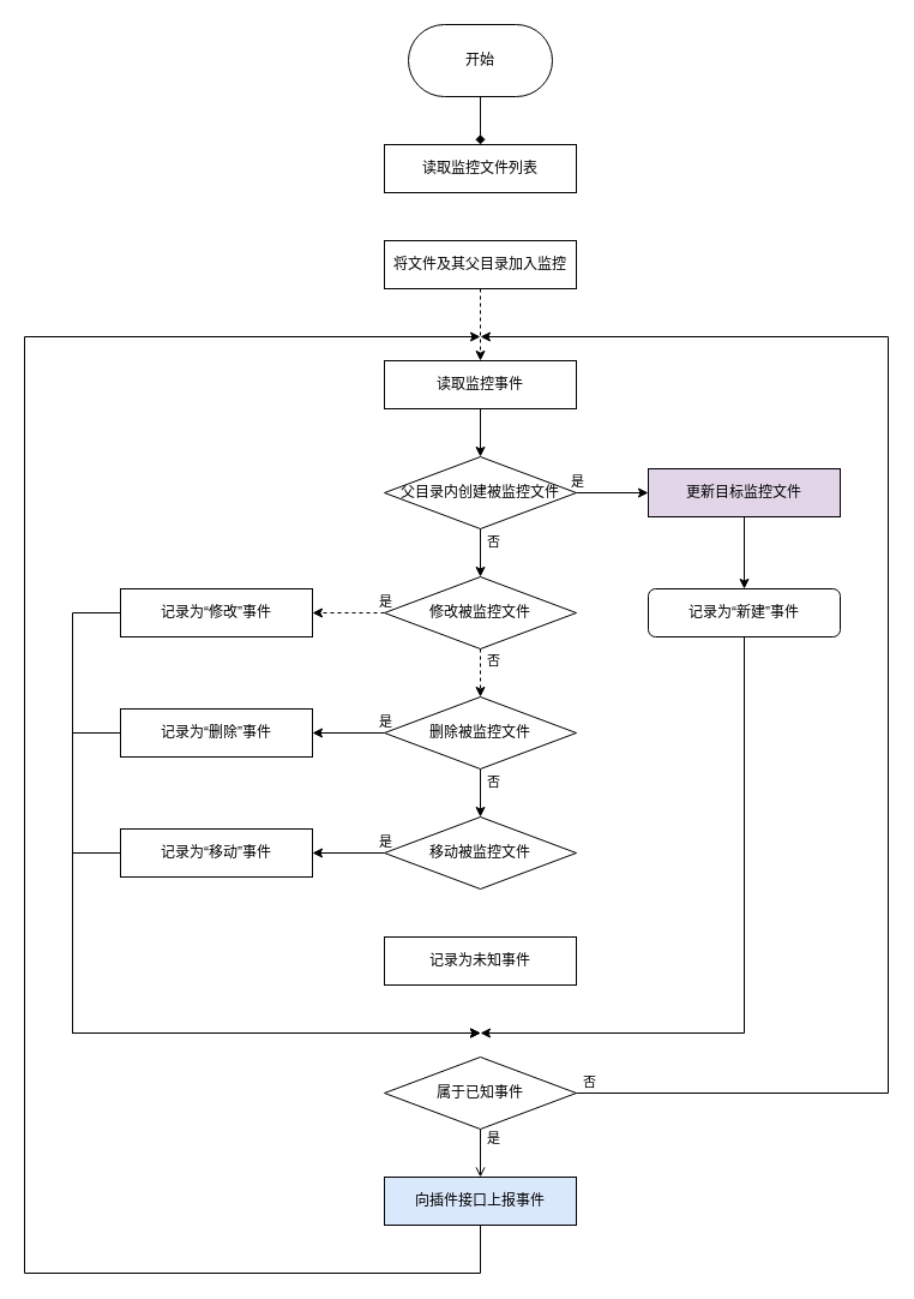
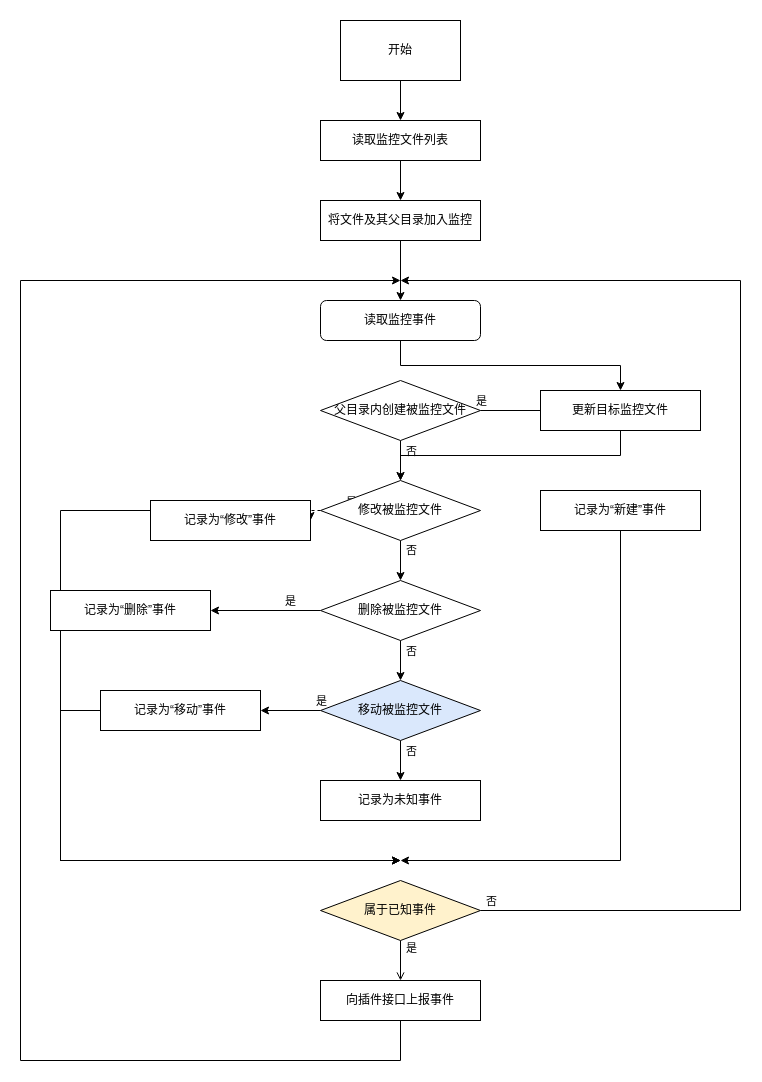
  <mxCell id="0" />
  <mxCell id="1" parent="0" />
- <mxCell id="2" style="edgeStyle=orthogonalEdgeStyle;rounded=0;orthogonalLoop=1;jettySize=auto;html=1;exitX=0.5;exitY=1;exitDx=0;exitDy=0;entryX=0.5;entryY=0;entryDx=0;entryDy=0;endArrow=diamond;" edge="1" parent="1" source="3" target="5"><mxGeometry relative="1" as="geometry" /></mxCell>
- <mxCell id="3" value="开始" style="rounded=1;whiteSpace=wrap;html=1;arcSize=50;" vertex="1" parent="1"><mxGeometry x="340" y="20" width="120" height="60" as="geometry" /></mxCell>
+ <mxCell id="2" style="edgeStyle=orthogonalEdgeStyle;rounded=0;orthogonalLoop=1;jettySize=auto;html=1;exitX=0.5;exitY=1;exitDx=0;exitDy=0;entryX=0.5;entryY=0;entryDx=0;entryDy=0;" edge="1" parent="1" source="3" target="5"><mxGeometry relative="1" as="geometry" /></mxCell>
+ <mxCell id="3" value="开始" style="whiteSpace=wrap;html=1;arcSize=50;rounded=0;" vertex="1" parent="1"><mxGeometry x="340" y="20" width="120" height="60" as="geometry" /></mxCell>
+ <mxCell id="4" style="edgeStyle=orthogonalEdgeStyle;rounded=0;orthogonalLoop=1;jettySize=auto;html=1;exitX=0.5;exitY=1;exitDx=0;exitDy=0;entryX=0.5;entryY=0;entryDx=0;entryDy=0;" edge="1" parent="1" source="5" target="7"><mxGeometry relative="1" as="geometry" /></mxCell>
  <mxCell id="5" value="读取监控文件列表" style="rounded=0;whiteSpace=wrap;html=1;" vertex="1" parent="1"><mxGeometry x="320" y="120" width="160" height="40" as="geometry" /></mxCell>
- <mxCell id="6" style="edgeStyle=orthogonalEdgeStyle;rounded=0;orthogonalLoop=1;jettySize=auto;html=1;exitX=0.5;exitY=1;exitDx=0;exitDy=0;entryX=0.5;entryY=0;entryDx=0;entryDy=0;dashed=1;" edge="1" parent="1" source="7" target="14"><mxGeometry relative="1" as="geometry" /></mxCell>
+ <mxCell id="6" style="edgeStyle=orthogonalEdgeStyle;rounded=0;orthogonalLoop=1;jettySize=auto;html=1;exitX=0.5;exitY=1;exitDx=0;exitDy=0;entryX=0.5;entryY=0;entryDx=0;entryDy=0;" edge="1" parent="1" source="7" target="14"><mxGeometry relative="1" as="geometry" /></mxCell>
  <mxCell id="7" value="将文件及其父目录加入监控" style="rounded=0;whiteSpace=wrap;html=1;" vertex="1" parent="1"><mxGeometry x="320" y="200" width="160" height="40" as="geometry" /></mxCell>
- <mxCell id="8" style="edgeStyle=orthogonalEdgeStyle;rounded=0;orthogonalLoop=1;jettySize=auto;html=1;exitX=1;exitY=0.5;exitDx=0;exitDy=0;entryX=0;entryY=0.5;entryDx=0;entryDy=0;" edge="1" parent="1" source="12" target="16"><mxGeometry relative="1" as="geometry" /></mxCell>
+ <mxCell id="8" style="edgeStyle=orthogonalEdgeStyle;rounded=0;orthogonalLoop=1;jettySize=auto;html=1;exitX=1;exitY=0.5;exitDx=0;exitDy=0;entryX=0;entryY=0.5;entryDx=0;entryDy=0;endArrow=none;" edge="1" parent="1" source="12" target="16"><mxGeometry relative="1" as="geometry" /></mxCell>
  <mxCell id="9" value="是" style="edgeLabel;html=1;align=center;verticalAlign=middle;resizable=0;points=[];" vertex="1" connectable="0" parent="8"><mxGeometry x="0.2" y="1" relative="1" as="geometry"><mxPoint x="-36" y="-9" as="offset" /></mxGeometry></mxCell>
- <mxCell id="10" style="edgeStyle=orthogonalEdgeStyle;rounded=0;orthogonalLoop=1;jettySize=auto;html=1;exitX=0.5;exitY=1;exitDx=0;exitDy=0;entryX=0.5;entryY=0;entryDx=0;entryDy=0;" edge="1" parent="1" source="12" target="23"><mxGeometry relative="1" as="geometry" /></mxCell>
+ <mxCell id="10" style="edgeStyle=orthogonalEdgeStyle;rounded=0;orthogonalLoop=1;jettySize=auto;html=1;exitX=0.5;exitY=1;exitDx=0;exitDy=0;entryX=0.5;entryY=0;entryDx=0;entryDy=0;endArrow=open;" edge="1" parent="1" source="12" target="23"><mxGeometry relative="1" as="geometry" /></mxCell>
  <mxCell id="11" value="否" style="edgeLabel;html=1;align=center;verticalAlign=middle;resizable=0;points=[];" vertex="1" connectable="0" parent="10"><mxGeometry x="-0.574" y="-3" relative="1" as="geometry"><mxPoint x="13" y="1" as="offset" /></mxGeometry></mxCell>
  <mxCell id="12" value="父目录内创建被监控文件" style="rhombus;whiteSpace=wrap;html=1;" vertex="1" parent="1"><mxGeometry x="320" y="380" width="160" height="60" as="geometry" /></mxCell>
- <mxCell id="13" style="edgeStyle=orthogonalEdgeStyle;rounded=0;orthogonalLoop=1;jettySize=auto;html=1;exitX=0.5;exitY=1;exitDx=0;exitDy=0;entryX=0.5;entryY=0;entryDx=0;entryDy=0;" edge="1" parent="1" source="14" target="12"><mxGeometry relative="1" as="geometry" /></mxCell>
- <mxCell id="14" value="读取监控事件" style="rounded=0;whiteSpace=wrap;html=1;" vertex="1" parent="1"><mxGeometry x="320" y="300" width="160" height="40" as="geometry" /></mxCell>
- <mxCell id="15" style="edgeStyle=orthogonalEdgeStyle;rounded=0;orthogonalLoop=1;jettySize=auto;html=1;exitX=0.5;exitY=1;exitDx=0;exitDy=0;entryX=0.5;entryY=0;entryDx=0;entryDy=0;" edge="1" parent="1" source="16" target="18"><mxGeometry relative="1" as="geometry" /></mxCell>
- <mxCell id="16" value="更新目标监控文件" style="rounded=0;whiteSpace=wrap;html=1;fillColor=#e1d5e7;" vertex="1" parent="1"><mxGeometry x="540" y="390" width="160" height="40" as="geometry" /></mxCell>
+ <mxCell id="13" style="edgeStyle=orthogonalEdgeStyle;rounded=0;orthogonalLoop=1;jettySize=auto;html=1;exitX=0.5;exitY=1;exitDx=0;exitDy=0;" edge="1" parent="1" source="14" target="16"><mxGeometry relative="1" as="geometry" /></mxCell>
+ <mxCell id="14" value="读取监控事件" style="whiteSpace=wrap;html=1;rounded=1;" vertex="1" parent="1"><mxGeometry x="320" y="300" width="160" height="40" as="geometry" /></mxCell>
+ <mxCell id="15" style="edgeStyle=orthogonalEdgeStyle;rounded=0;orthogonalLoop=1;jettySize=auto;html=1;exitX=0.5;exitY=1;exitDx=0;exitDy=0;" edge="1" parent="1" source="16" target="23"><mxGeometry relative="1" as="geometry" /></mxCell>
+ <mxCell id="16" value="更新目标监控文件" style="rounded=0;whiteSpace=wrap;html=1;" vertex="1" parent="1"><mxGeometry x="540" y="390" width="160" height="40" as="geometry" /></mxCell>
  <mxCell id="17" style="edgeStyle=orthogonalEdgeStyle;rounded=0;orthogonalLoop=1;jettySize=auto;html=1;exitX=0.5;exitY=1;exitDx=0;exitDy=0;" edge="1" parent="1" source="18"><mxGeometry relative="1" as="geometry"><mxPoint x="400" y="860" as="targetPoint" /><Array as="points"><mxPoint x="620" y="860" /></Array></mxGeometry></mxCell>
- <mxCell id="18" value="记录为“新建”事件" style="whiteSpace=wrap;html=1;rounded=1;" vertex="1" parent="1"><mxGeometry x="540" y="490" width="160" height="40" as="geometry" /></mxCell>
- <mxCell id="19" style="edgeStyle=orthogonalEdgeStyle;rounded=0;orthogonalLoop=1;jettySize=auto;html=1;exitX=0.5;exitY=1;exitDx=0;exitDy=0;entryX=0.5;entryY=0;entryDx=0;entryDy=0;dashed=1;" edge="1" parent="1" source="23" target="28"><mxGeometry relative="1" as="geometry" /></mxCell>
+ <mxCell id="18" value="记录为“新建”事件" style="rounded=0;whiteSpace=wrap;html=1;" vertex="1" parent="1"><mxGeometry x="540" y="490" width="160" height="40" as="geometry" /></mxCell>
+ <mxCell id="19" style="edgeStyle=orthogonalEdgeStyle;rounded=0;orthogonalLoop=1;jettySize=auto;html=1;exitX=0.5;exitY=1;exitDx=0;exitDy=0;entryX=0.5;entryY=0;entryDx=0;entryDy=0;" edge="1" parent="1" source="23" target="28"><mxGeometry relative="1" as="geometry" /></mxCell>
  <mxCell id="20" value="否" style="edgeLabel;html=1;align=center;verticalAlign=middle;resizable=0;points=[];" vertex="1" connectable="0" parent="19"><mxGeometry x="-0.561" y="2" relative="1" as="geometry"><mxPoint x="8" as="offset" /></mxGeometry></mxCell>
  <mxCell id="21" style="edgeStyle=orthogonalEdgeStyle;rounded=0;orthogonalLoop=1;jettySize=auto;html=1;exitX=0;exitY=0.5;exitDx=0;exitDy=0;entryX=1;entryY=0.5;entryDx=0;entryDy=0;dashed=1;" edge="1" parent="1" source="23" target="43"><mxGeometry relative="1" as="geometry" /></mxCell>
  <mxCell id="22" value="是" style="edgeLabel;html=1;align=center;verticalAlign=middle;resizable=0;points=[];" vertex="1" connectable="0" parent="21"><mxGeometry x="0.28" y="2" relative="1" as="geometry"><mxPoint x="38" y="-12" as="offset" /></mxGeometry></mxCell>
  <mxCell id="23" value="修改被监控文件" style="rhombus;whiteSpace=wrap;html=1;" vertex="1" parent="1"><mxGeometry x="320" y="480" width="160" height="60" as="geometry" /></mxCell>
  <mxCell id="24" style="edgeStyle=orthogonalEdgeStyle;rounded=0;orthogonalLoop=1;jettySize=auto;html=1;exitX=0.5;exitY=1;exitDx=0;exitDy=0;entryX=0.5;entryY=0;entryDx=0;entryDy=0;" edge="1" parent="1" source="28" target="33"><mxGeometry relative="1" as="geometry" /></mxCell>
  <mxCell id="25" value="否" style="edgeLabel;html=1;align=center;verticalAlign=middle;resizable=0;points=[];" vertex="1" connectable="0" parent="24"><mxGeometry x="-0.315" y="-1" relative="1" as="geometry"><mxPoint x="11" y="-4" as="offset" /></mxGeometry></mxCell>
  <mxCell id="26" style="edgeStyle=orthogonalEdgeStyle;rounded=0;orthogonalLoop=1;jettySize=auto;html=1;exitX=0;exitY=0.5;exitDx=0;exitDy=0;entryX=1;entryY=0.5;entryDx=0;entryDy=0;" edge="1" parent="1" source="28" target="45"><mxGeometry relative="1" as="geometry" /></mxCell>
  <mxCell id="27" value="是" style="edgeLabel;html=1;align=center;verticalAlign=middle;resizable=0;points=[];" vertex="1" connectable="0" parent="26"><mxGeometry x="0.24" y="-2" relative="1" as="geometry"><mxPoint x="37" y="-8" as="offset" /></mxGeometry></mxCell>
  <mxCell id="28" value="删除被监控文件" style="rhombus;whiteSpace=wrap;html=1;" vertex="1" parent="1"><mxGeometry x="320" y="580" width="160" height="60" as="geometry" /></mxCell>
+ <mxCell id="29" style="edgeStyle=orthogonalEdgeStyle;rounded=0;orthogonalLoop=1;jettySize=auto;html=1;exitX=0.5;exitY=1;exitDx=0;exitDy=0;entryX=0.5;entryY=0;entryDx=0;entryDy=0;" edge="1" parent="1" source="33" target="41"><mxGeometry relative="1" as="geometry"><mxPoint x="530" y="680" as="targetPoint" /></mxGeometry></mxCell>
+ <mxCell id="30" value="否" style="edgeLabel;html=1;align=center;verticalAlign=middle;resizable=0;points=[];" vertex="1" connectable="0" parent="29"><mxGeometry x="0.178" relative="1" as="geometry"><mxPoint x="10" y="-14" as="offset" /></mxGeometry></mxCell>
  <mxCell id="31" style="edgeStyle=orthogonalEdgeStyle;rounded=0;orthogonalLoop=1;jettySize=auto;html=1;exitX=0;exitY=0.5;exitDx=0;exitDy=0;entryX=1;entryY=0.5;entryDx=0;entryDy=0;" edge="1" parent="1" source="33" target="47"><mxGeometry relative="1" as="geometry" /></mxCell>
  <mxCell id="32" value="是" style="edgeLabel;html=1;align=center;verticalAlign=middle;resizable=0;points=[];" vertex="1" connectable="0" parent="31"><mxGeometry x="-0.76" y="-1" relative="1" as="geometry"><mxPoint x="7" y="-9" as="offset" /></mxGeometry></mxCell>
- <mxCell id="33" value="移动被监控文件" style="rhombus;whiteSpace=wrap;html=1;" vertex="1" parent="1"><mxGeometry x="320" y="680" width="160" height="60" as="geometry" /></mxCell>
+ <mxCell id="33" value="移动被监控文件" style="rhombus;whiteSpace=wrap;html=1;fillColor=#dae8fc;" vertex="1" parent="1"><mxGeometry x="320" y="680" width="160" height="60" as="geometry" /></mxCell>
  <mxCell id="34" style="edgeStyle=orthogonalEdgeStyle;rounded=0;orthogonalLoop=1;jettySize=auto;html=1;exitX=0.5;exitY=1;exitDx=0;exitDy=0;entryX=0.5;entryY=0;entryDx=0;entryDy=0;endArrow=open;" edge="1" parent="1" source="38" target="40"><mxGeometry relative="1" as="geometry" /></mxCell>
  <mxCell id="35" value="是" style="edgeLabel;html=1;align=center;verticalAlign=middle;resizable=0;points=[];" vertex="1" connectable="0" parent="34"><mxGeometry x="-0.643" y="4" relative="1" as="geometry"><mxPoint x="6" as="offset" /></mxGeometry></mxCell>
  <mxCell id="36" style="edgeStyle=orthogonalEdgeStyle;rounded=0;orthogonalLoop=1;jettySize=auto;html=1;exitX=1;exitY=0.5;exitDx=0;exitDy=0;" edge="1" parent="1" source="38"><mxGeometry relative="1" as="geometry"><mxPoint x="400" y="280" as="targetPoint" /><Array as="points"><mxPoint x="740" y="910" /><mxPoint x="740" y="280" /></Array></mxGeometry></mxCell>
  <mxCell id="37" value="否" style="edgeLabel;html=1;align=center;verticalAlign=middle;resizable=0;points=[];" vertex="1" connectable="0" parent="36"><mxGeometry x="-0.917" y="1" relative="1" as="geometry"><mxPoint x="-41" y="-9" as="offset" /></mxGeometry></mxCell>
- <mxCell id="38" value="属于已知事件" style="rhombus;whiteSpace=wrap;html=1;" vertex="1" parent="1"><mxGeometry x="320" y="880" width="160" height="60" as="geometry" /></mxCell>
+ <mxCell id="38" value="属于已知事件" style="rhombus;whiteSpace=wrap;html=1;fillColor=#fff2cc;" vertex="1" parent="1"><mxGeometry x="320" y="880" width="160" height="60" as="geometry" /></mxCell>
  <mxCell id="39" style="edgeStyle=orthogonalEdgeStyle;rounded=0;orthogonalLoop=1;jettySize=auto;html=1;exitX=0.5;exitY=1;exitDx=0;exitDy=0;" edge="1" parent="1" source="40"><mxGeometry relative="1" as="geometry"><mxPoint x="400" y="280" as="targetPoint" /><Array as="points"><mxPoint x="400" y="1060" /><mxPoint x="20" y="1060" /><mxPoint x="20" y="280" /></Array></mxGeometry></mxCell>
- <mxCell id="40" value="向插件接口上报事件" style="rounded=0;whiteSpace=wrap;html=1;fillColor=#dae8fc;" vertex="1" parent="1"><mxGeometry x="320" y="980" width="160" height="40" as="geometry" /></mxCell>
+ <mxCell id="40" value="向插件接口上报事件" style="rounded=0;whiteSpace=wrap;html=1;" vertex="1" parent="1"><mxGeometry x="320" y="980" width="160" height="40" as="geometry" /></mxCell>
  <mxCell id="41" value="记录为未知事件" style="rounded=0;whiteSpace=wrap;html=1;" vertex="1" parent="1"><mxGeometry x="320" y="780" width="160" height="40" as="geometry" /></mxCell>
  <mxCell id="42" style="edgeStyle=orthogonalEdgeStyle;rounded=0;orthogonalLoop=1;jettySize=auto;html=1;exitX=0;exitY=0.5;exitDx=0;exitDy=0;" edge="1" parent="1" source="43"><mxGeometry relative="1" as="geometry"><mxPoint x="400" y="860" as="targetPoint" /><Array as="points"><mxPoint x="60" y="510" /><mxPoint x="60" y="860" /></Array></mxGeometry></mxCell>
- <mxCell id="43" value="记录为“修改”事件" style="rounded=0;whiteSpace=wrap;html=1;" vertex="1" parent="1"><mxGeometry x="100" y="490" width="160" height="40" as="geometry" /></mxCell>
+ <mxCell id="43" value="记录为“修改”事件" style="rounded=0;whiteSpace=wrap;html=1;" vertex="1" parent="1"><mxGeometry x="150" y="500" width="160" height="40" as="geometry" /></mxCell>
  <mxCell id="44" style="edgeStyle=orthogonalEdgeStyle;rounded=0;orthogonalLoop=1;jettySize=auto;html=1;exitX=0;exitY=0.5;exitDx=0;exitDy=0;" edge="1" parent="1" source="45"><mxGeometry relative="1" as="geometry"><mxPoint x="400" y="860" as="targetPoint" /><Array as="points"><mxPoint x="60" y="610" /><mxPoint x="60" y="860" /></Array></mxGeometry></mxCell>
- <mxCell id="45" value="记录为“删除”事件" style="rounded=0;whiteSpace=wrap;html=1;" vertex="1" parent="1"><mxGeometry x="100" y="590" width="160" height="40" as="geometry" /></mxCell>
+ <mxCell id="45" value="记录为“删除”事件" style="rounded=0;whiteSpace=wrap;html=1;" vertex="1" parent="1"><mxGeometry x="50" y="590" width="160" height="40" as="geometry" /></mxCell>
  <mxCell id="46" style="edgeStyle=orthogonalEdgeStyle;rounded=0;orthogonalLoop=1;jettySize=auto;html=1;exitX=0;exitY=0.5;exitDx=0;exitDy=0;" edge="1" parent="1" source="47"><mxGeometry relative="1" as="geometry"><mxPoint x="400" y="860" as="targetPoint" /><Array as="points"><mxPoint x="60" y="710" /><mxPoint x="60" y="860" /></Array></mxGeometry></mxCell>
  <mxCell id="47" value="记录为“移动”事件" style="rounded=0;whiteSpace=wrap;html=1;" vertex="1" parent="1"><mxGeometry x="100" y="690" width="160" height="40" as="geometry" /></mxCell>
